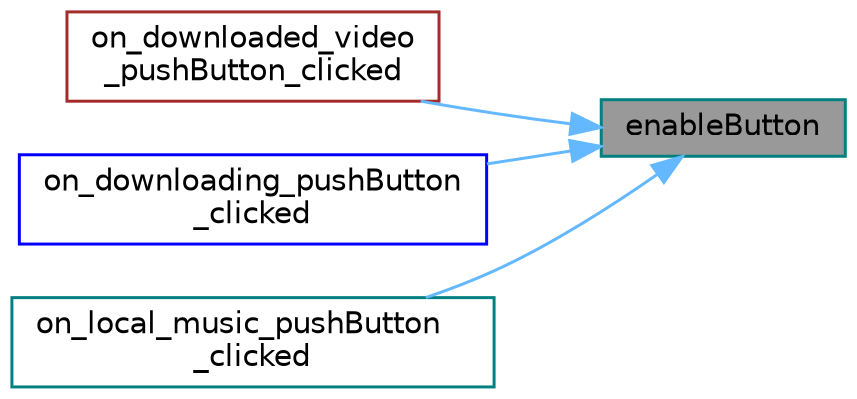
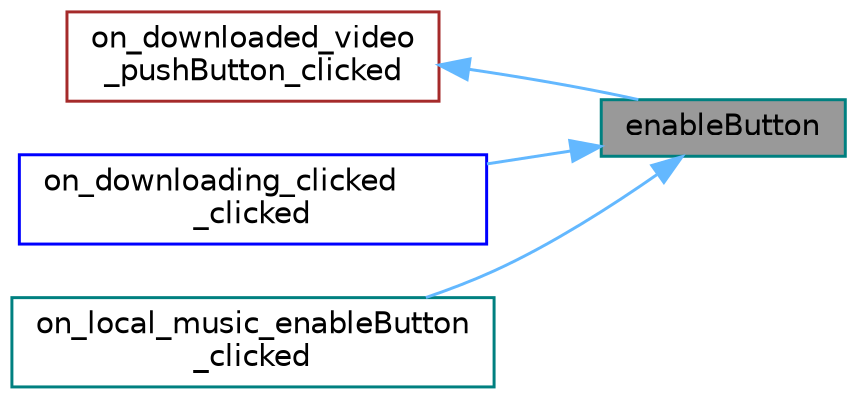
  digraph {
    rankdir=RL
    node [color=teal fillcolor=white fontname=Helvetica fontsize=10 shape=box style=filled]
    edge [color=steelblue1 dir=back fontname=Helvetica fontsize=10 labelfontname=Helvetica labelfontsize=10 style=solid]
    n1 [fillcolor=grey60 fontcolor=black height=0.2 label=enableButton width=0.4]
    n2 [color=brown height=0.2 label="on_downloaded_video\l_pushButton_clicked" width=0.4]
-   n3 [color=blue height=0.2 label="on_downloading_pushButton\l_clicked" width=0.4]
-   n4 [height=0.2 label="on_local_music_pushButton\l_clicked" width=0.4]
-   n1 -> n2
+   n3 [color=blue height=0.2 label="on_downloading_clicked\l_clicked" width=0.4]
+   n4 [height=0.2 label="on_local_music_enableButton\l_clicked" width=0.4]
+   n2 -> n1
    n1 -> n3
    n1 -> n4
  }
